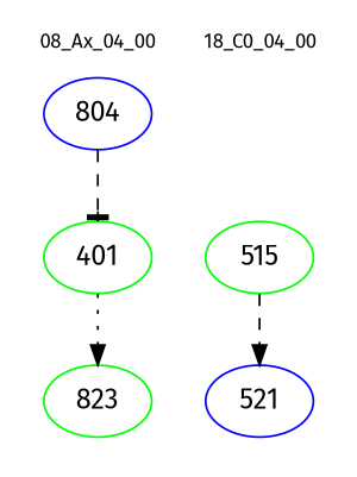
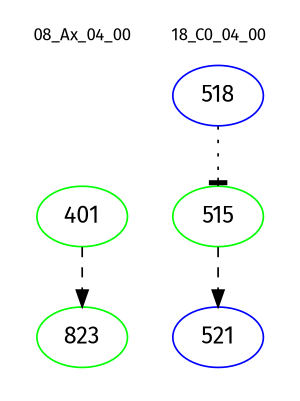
  digraph {
    fontname="Fira Sans"
    node [color=blue fontname="Fira Sans"]
    edge [arrowhead=tee color=black fontname="Fira Sans" style=dashed]
-   n1 [label=804]
    n2 [color=green label=401]
    n3 [color=green label=823]
+   n4 [label=518]
    n5 [color=green label=515]
    n6 [label=521]
    subgraph cluster_1 {
      color=white
      fontsize=10
      label="08_Ax_04_00"
-     n1
      n2
      n3
    }
    subgraph cluster_2 {
      color=white
      fontsize=10
      label="18_C0_04_00"
+     n4
      n5
      n6
    }
-   n1 -> n2
-   n2 -> n3 [arrowhead=normal style=dotted]
+   n2 -> n3 [arrowhead=normal]
+   n4 -> n5 [style=dotted]
    n5 -> n6 [arrowhead=normal]
  }
